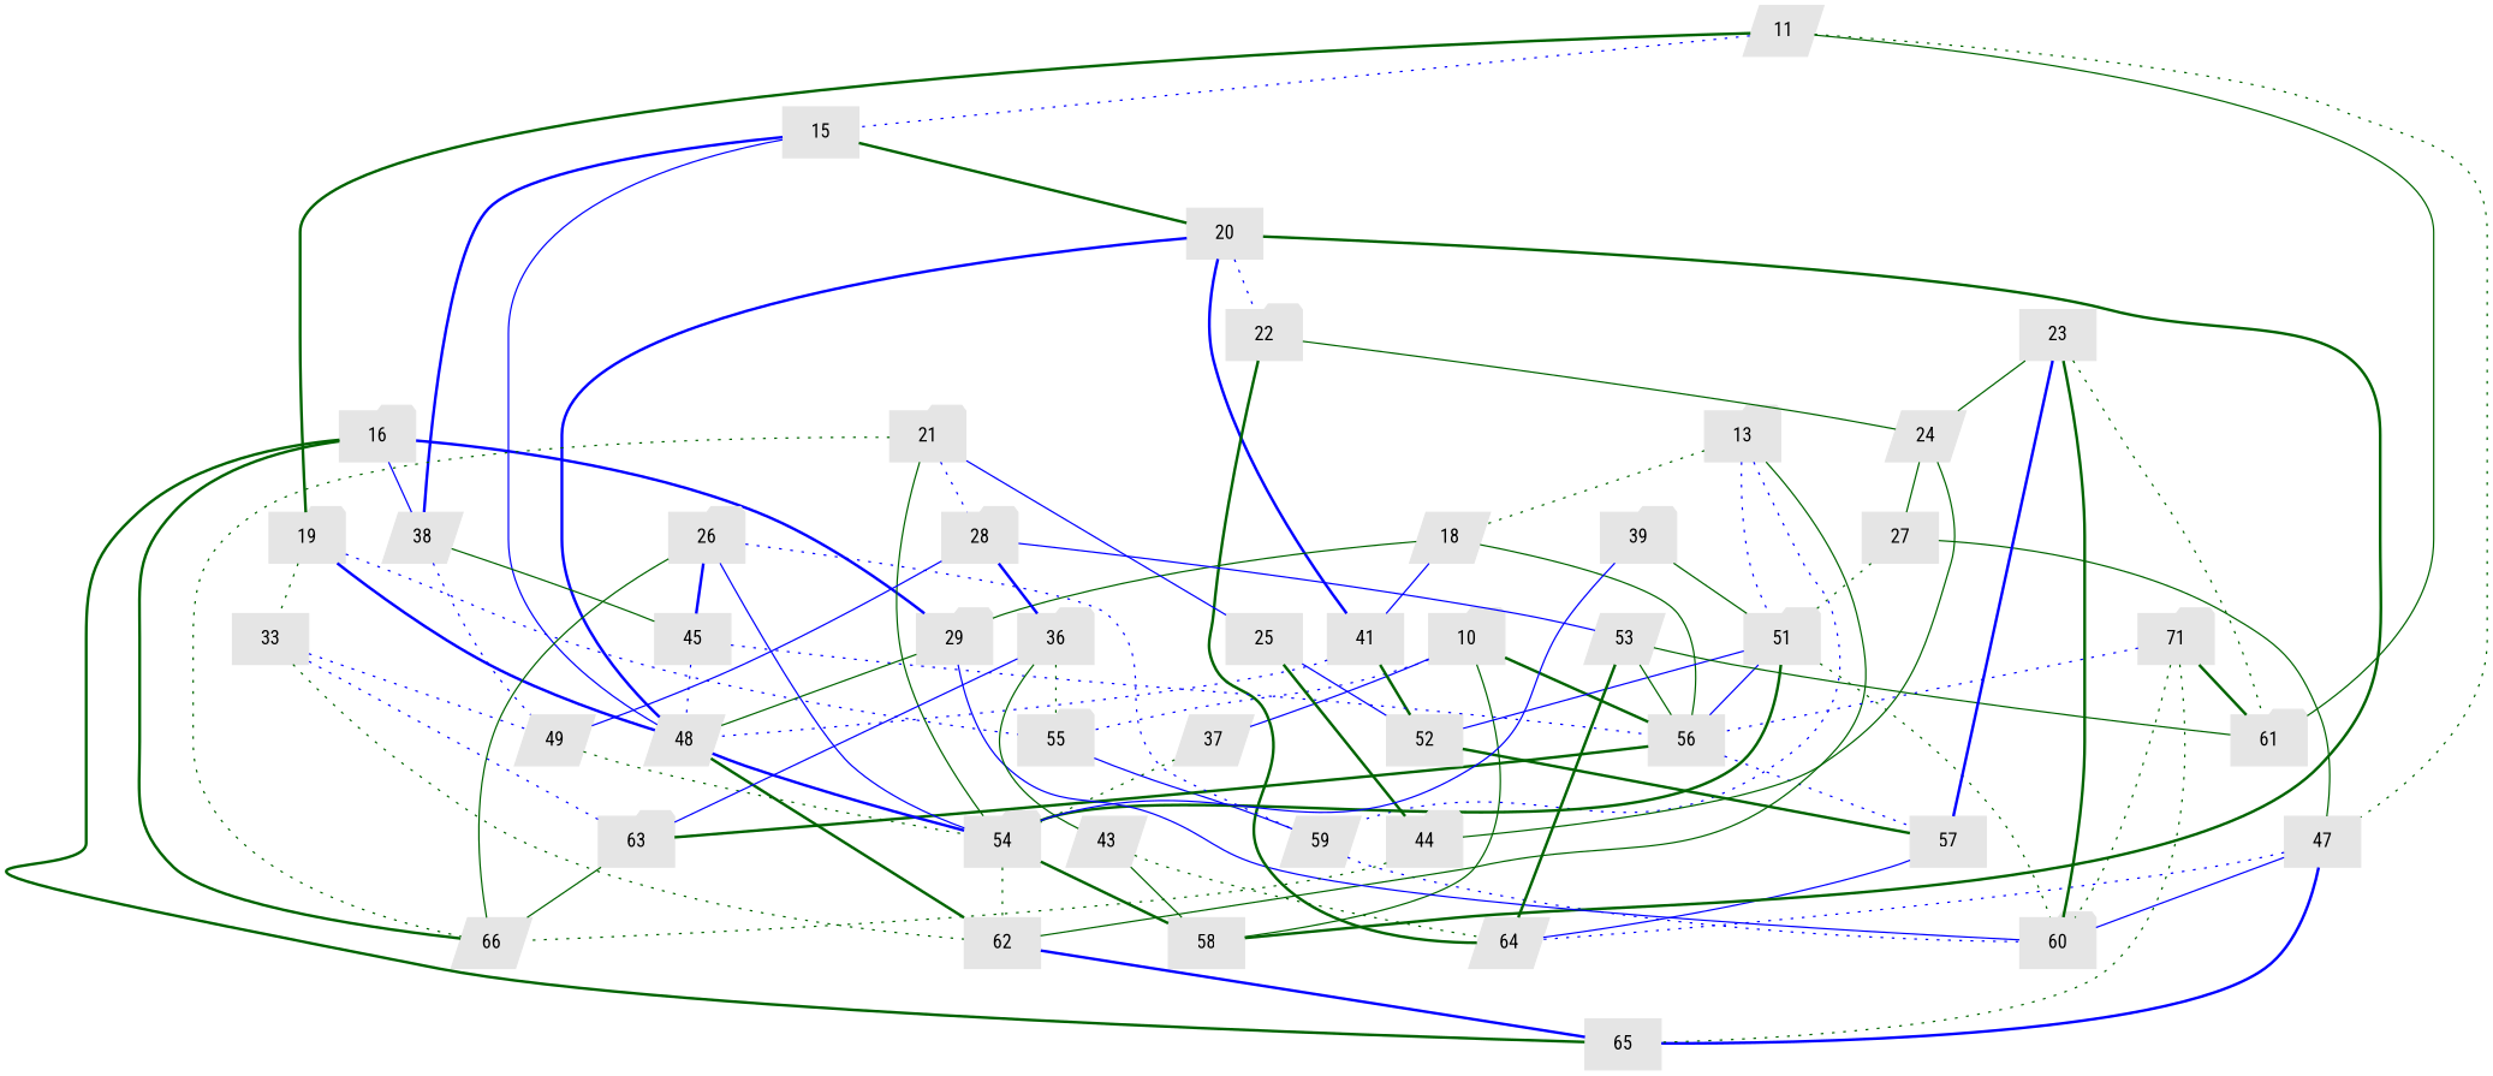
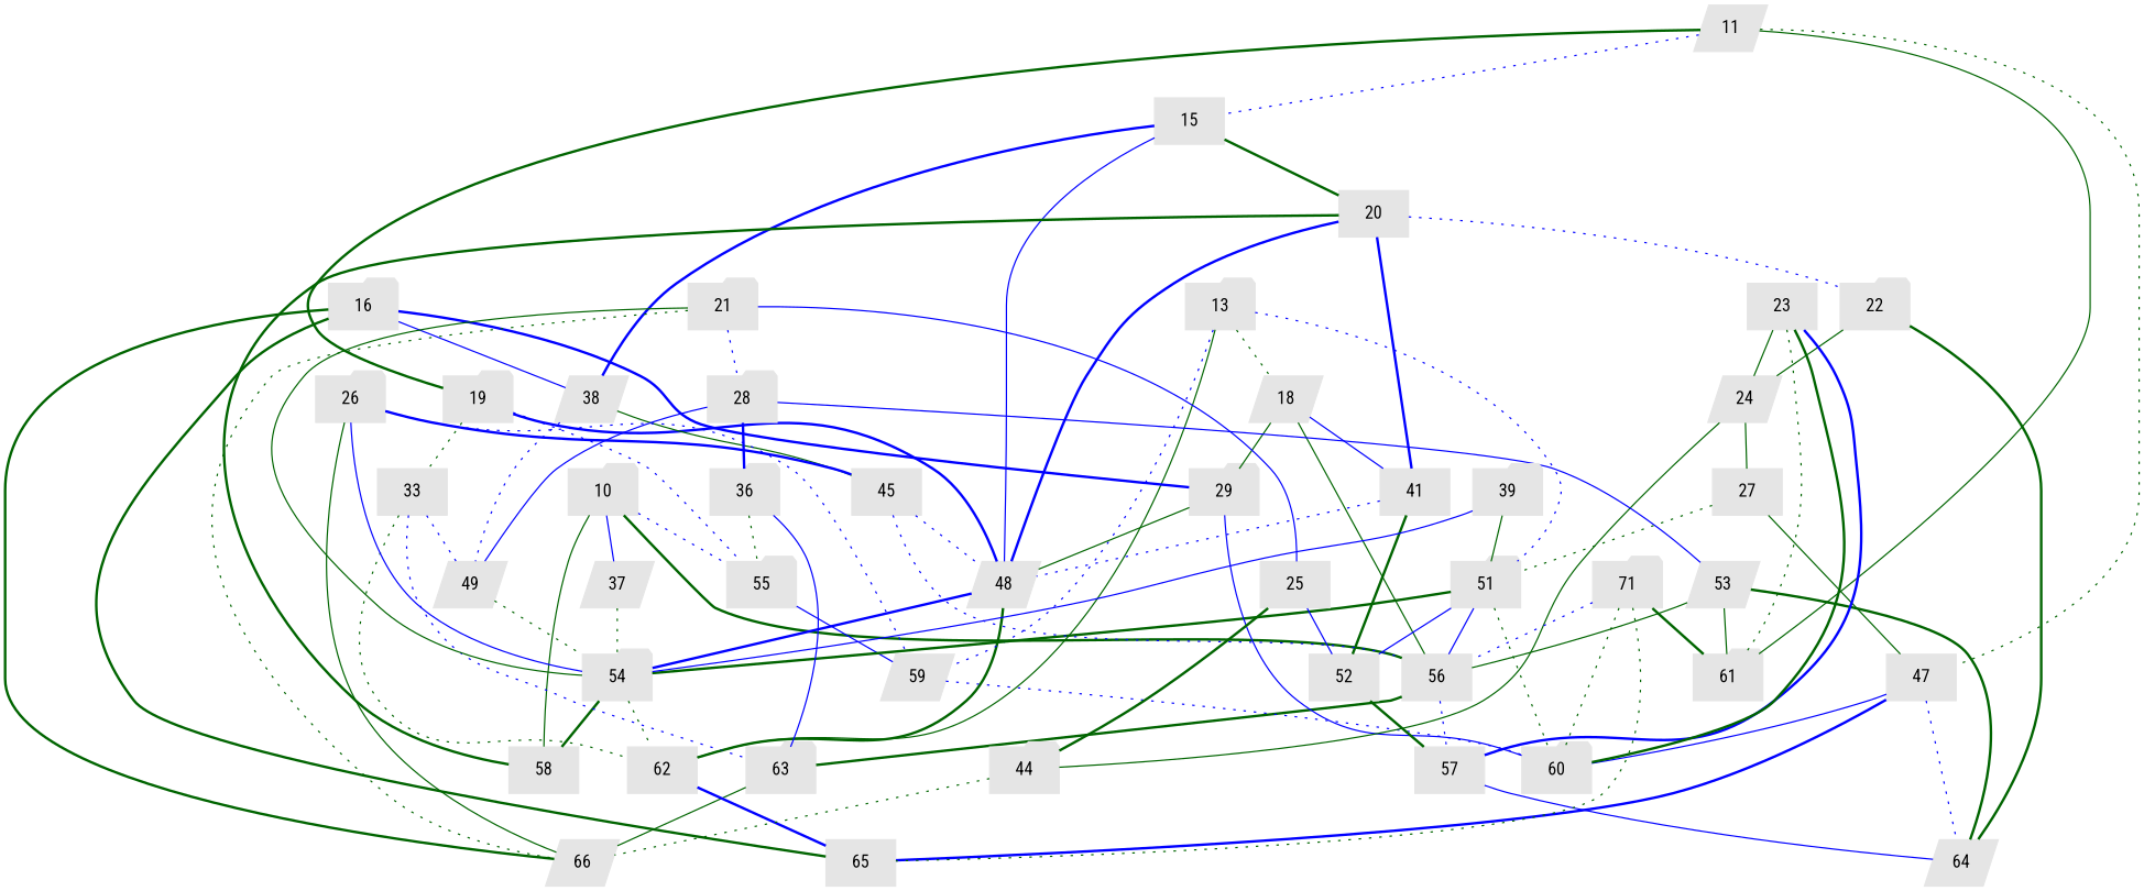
  graph {
    fontname="Roboto Condensed"
    node [color=gray90 fontname="Roboto Condensed" shape=folder style=filled]
    edge [color=darkgreen fontname="Roboto Condensed" style=solid]
    37 [shape=parallelogram]
    10
    55
    56 [shape=box super="+1+30"]
    58 [shape=box]
    54 [super="+17+40"]
    59 [shape=parallelogram]
    57 [shape=box]
    63
    11 [shape=parallelogram]
    15 [shape=box]
    19
    47 [shape=box super="+35"]
    61
    20 [shape=box super="+9"]
    38 [shape=parallelogram]
    48 [shape=parallelogram super="+8+14"]
    33 [shape=box]
    65 [shape=box]
    64 [shape=parallelogram super="+34"]
    60 [super="+50"]
    18 [shape=parallelogram]
    13
    51 [super="+3+42"]
    62 [shape=box super="+46"]
    29
    41 [shape=box]
    52 [shape=box super="+5"]
    22
    45 [shape=box]
    49 [shape=parallelogram]
    16
    66 [shape=parallelogram super="+12"]
    24 [shape=parallelogram]
    21
    25 [shape=box]
    28
    44
    36
    53 [shape=parallelogram]
    27 [shape=box]
    23 [shape=box]
    26
-   43 [shape=parallelogram]
    n45 [label=71]
    39
    37 -- 54 [style=dotted weight=3]
    10 -- 37 [color=blue]
    10 -- 55 [color=blue style=dotted]
    10 -- 56 [style=bold]
    10 -- 58
    55 -- 59 [color=blue]
    56 -- 57 [color=blue style=dotted]
    56 -- 63 [style=bold]
    54 -- 58 [style=bold]
    54 -- 62 [style=dotted weight=2]
    59 -- 60 [color=blue style=dotted]
    57 -- 64 [color=blue]
    63 -- 66
    11 -- 15 [color=blue style=dotted]
    11 -- 19 [style=bold]
    11 -- 47 [style=dotted]
    11 -- 61
    15 -- 20 [style=bold]
    15 -- 38 [color=blue style=bold]
    15 -- 48 [color=blue]
    19 -- 55 [color=blue style=dotted]
    19 -- 48 [color=blue style=bold]
    19 -- 33 [style=dotted]
    47 -- 65 [color=blue style=bold]
    47 -- 64 [color=blue style=dotted]
    47 -- 60 [color=blue weight=2]
    20 -- 58 [style=bold]
    20 -- 48 [color=blue style=bold]
    20 -- 41 [color=blue style=bold]
    20 -- 22 [color=blue style=dotted weight=2]
    38 -- 45
    38 -- 49 [color=blue style=dotted]
    48 -- 54 [color=blue style=bold]
    48 -- 62 [style=bold]
    33 -- 63 [color=blue style=dotted]
    33 -- 62 [style=dotted]
    33 -- 49 [color=blue style=dotted]
    18 -- 56
    18 -- 29
    18 -- 41 [color=blue]
    13 -- 59 [color=blue style=dotted]
    13 -- 18 [style=dotted]
    13 -- 51 [color=blue style=dotted]
    13 -- 62
    51 -- 56 [color=blue]
    51 -- 54 [style=bold]
    51 -- 60 [style=dotted weight=2]
    51 -- 52 [color=blue weight=2]
    62 -- 65 [color=blue style=bold]
    29 -- 48
    29 -- 60 [color=blue]
    41 -- 48 [color=blue style=dotted]
    41 -- 52 [style=bold]
    52 -- 57 [style=bold]
    22 -- 64 [style=bold]
    22 -- 24
    45 -- 56 [color=blue style=dotted]
    45 -- 48 [color=blue style=dotted]
    49 -- 54 [style=dotted]
    16 -- 38 [color=blue]
    16 -- 65 [style=bold]
    16 -- 29 [color=blue style=bold]
    16 -- 66 [style=bold]
    24 -- 44
    24 -- 27
    21 -- 54
    21 -- 66 [style=dotted]
    21 -- 25 [color=blue]
    21 -- 28 [color=blue style=dotted]
    25 -- 52 [color=blue weight=2]
    25 -- 44 [style=bold]
    28 -- 49 [color=blue]
    28 -- 36 [color=blue style=bold]
    28 -- 53 [color=blue]
    44 -- 66 [style=dotted weight=2]
    36 -- 55 [style=dotted]
    36 -- 63 [color=blue]
-   36 -- 43
    53 -- 56
    53 -- 61
    53 -- 64 [style=bold]
    27 -- 47
    27 -- 51 [style=dotted weight=2]
    23 -- 57 [color=blue style=bold]
    23 -- 61 [style=dotted]
    23 -- 60 [style=bold]
    23 -- 24
    26 -- 54 [color=blue]
    26 -- 59 [color=blue style=dotted]
    26 -- 45 [color=blue style=bold]
    26 -- 66
-   43 -- 58
-   43 -- 64 [style=dotted weight=2]
    n45 -- 56 [color=blue style=dotted]
    n45 -- 61 [style=bold]
    n45 -- 65 [style=dotted]
    n45 -- 60 [style=dotted]
    39 -- 54 [color=blue]
    39 -- 51 [weight=3]
  }
